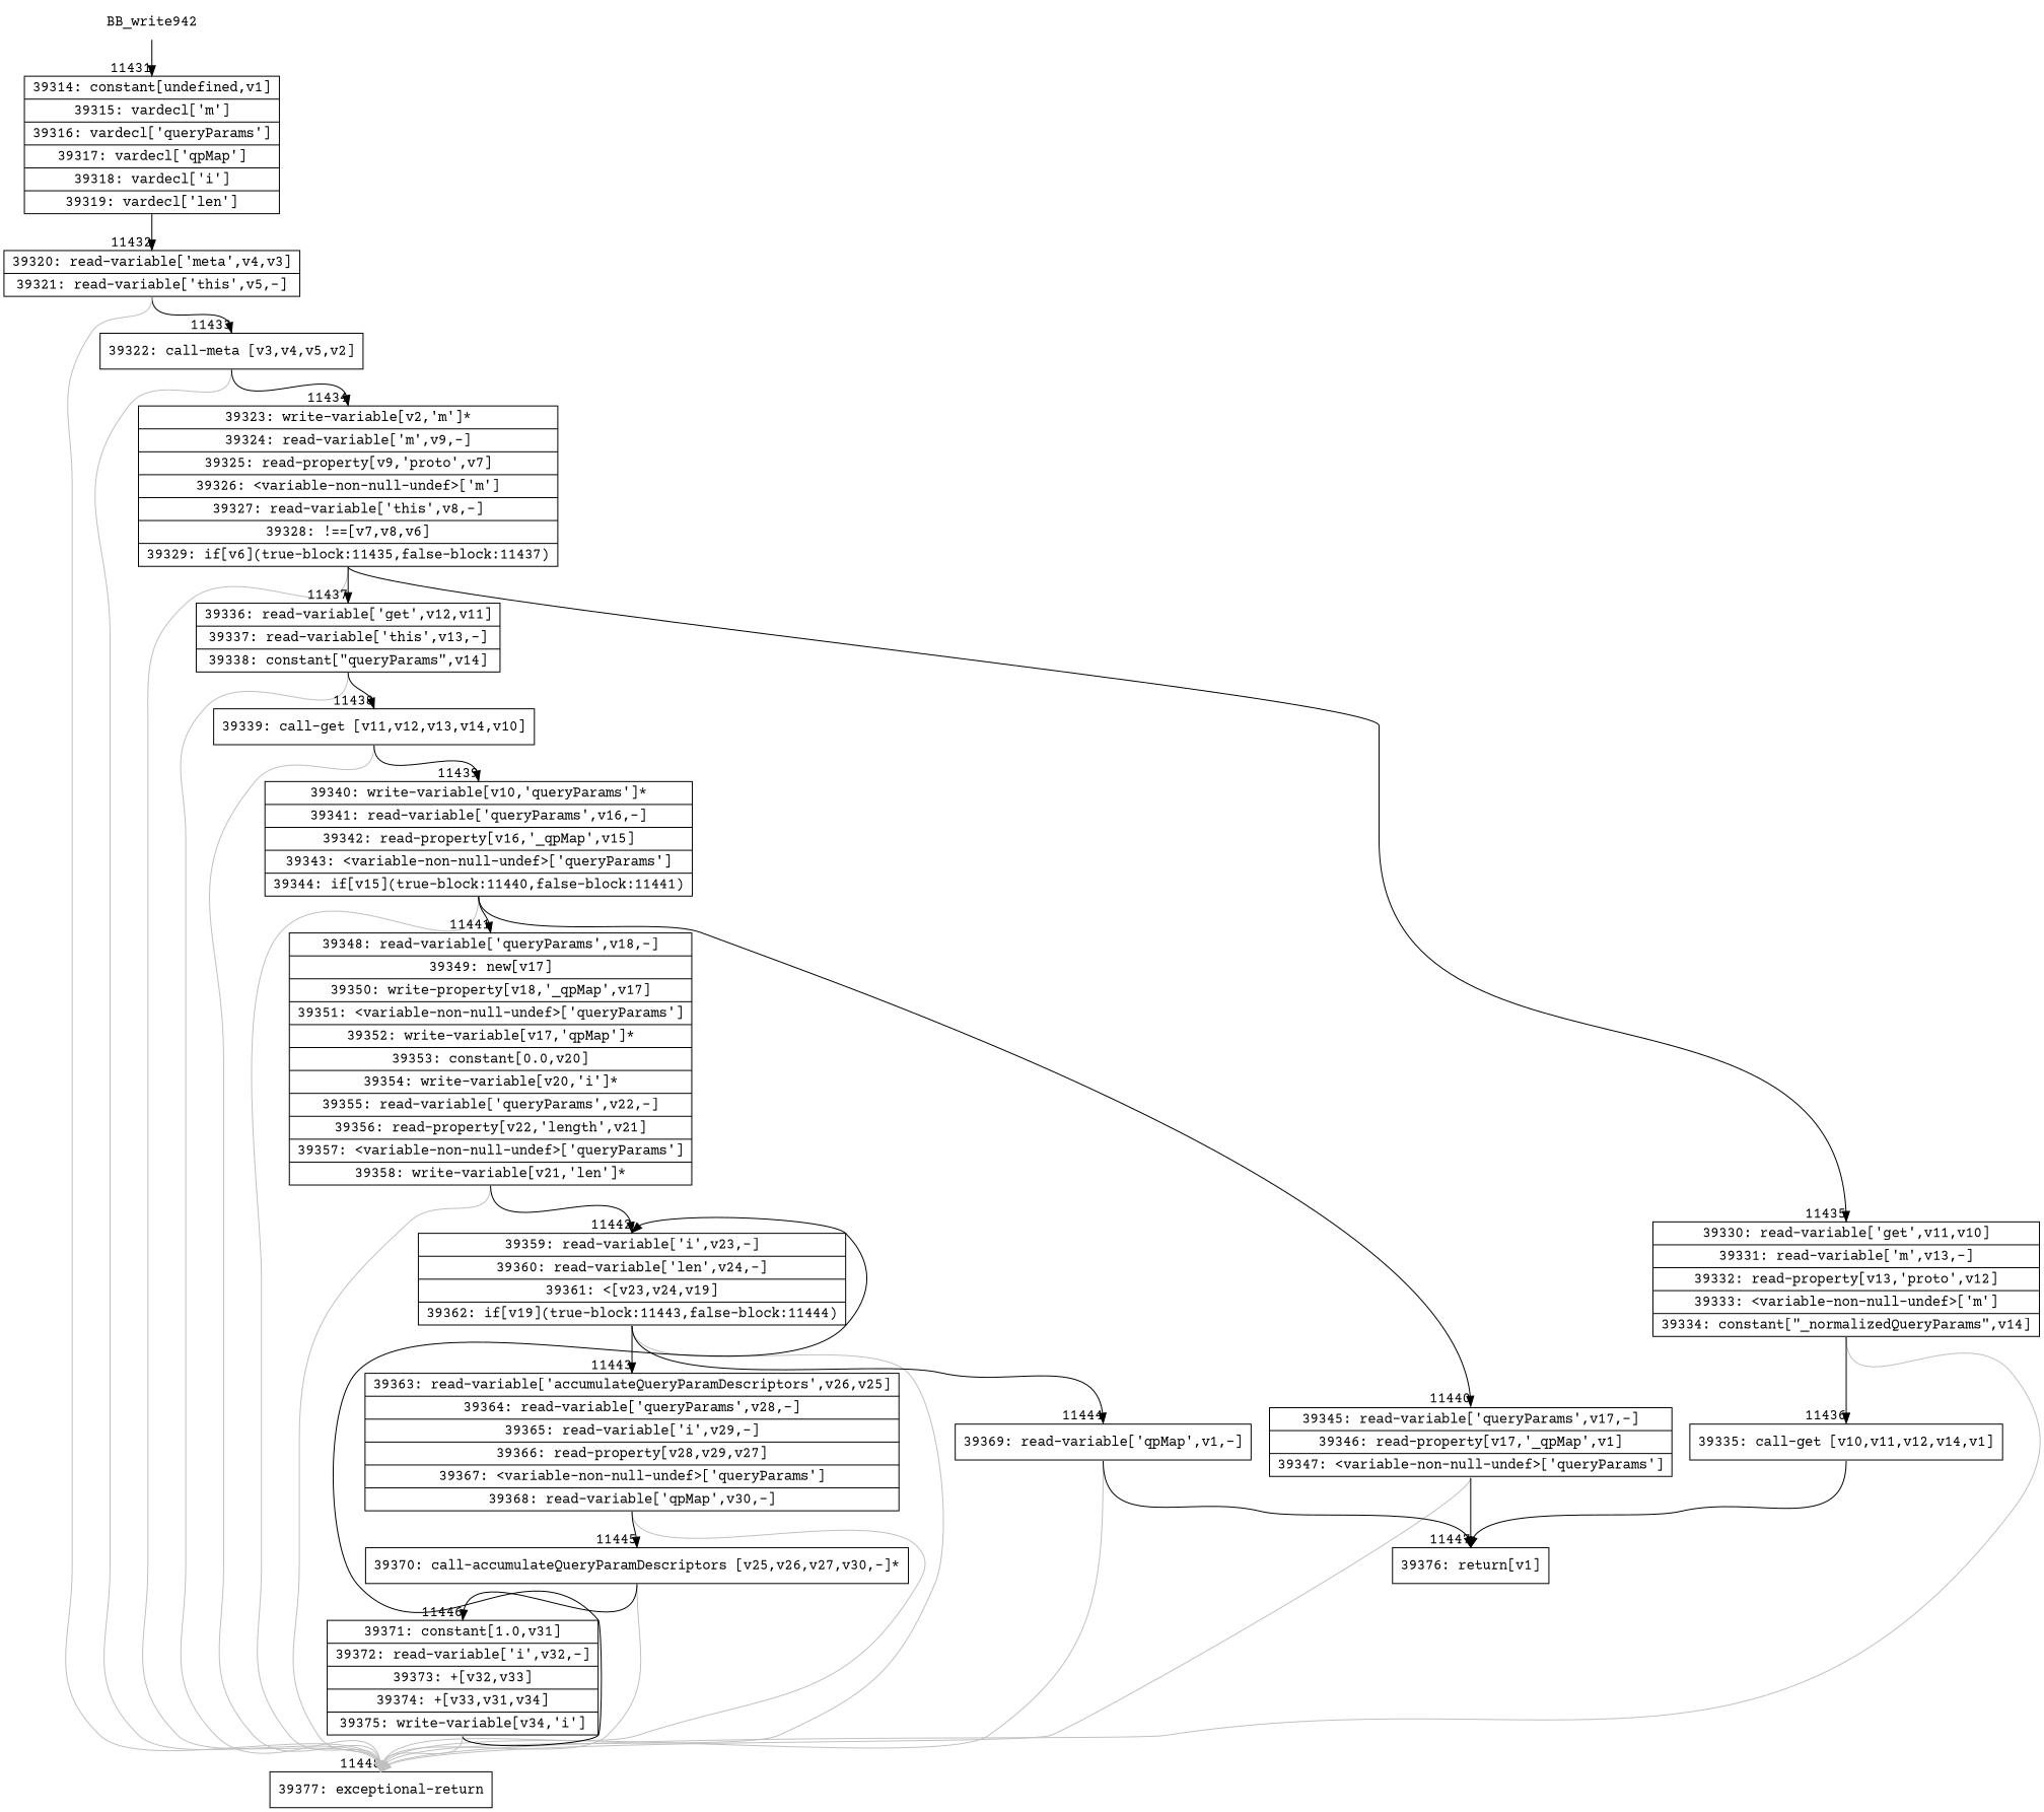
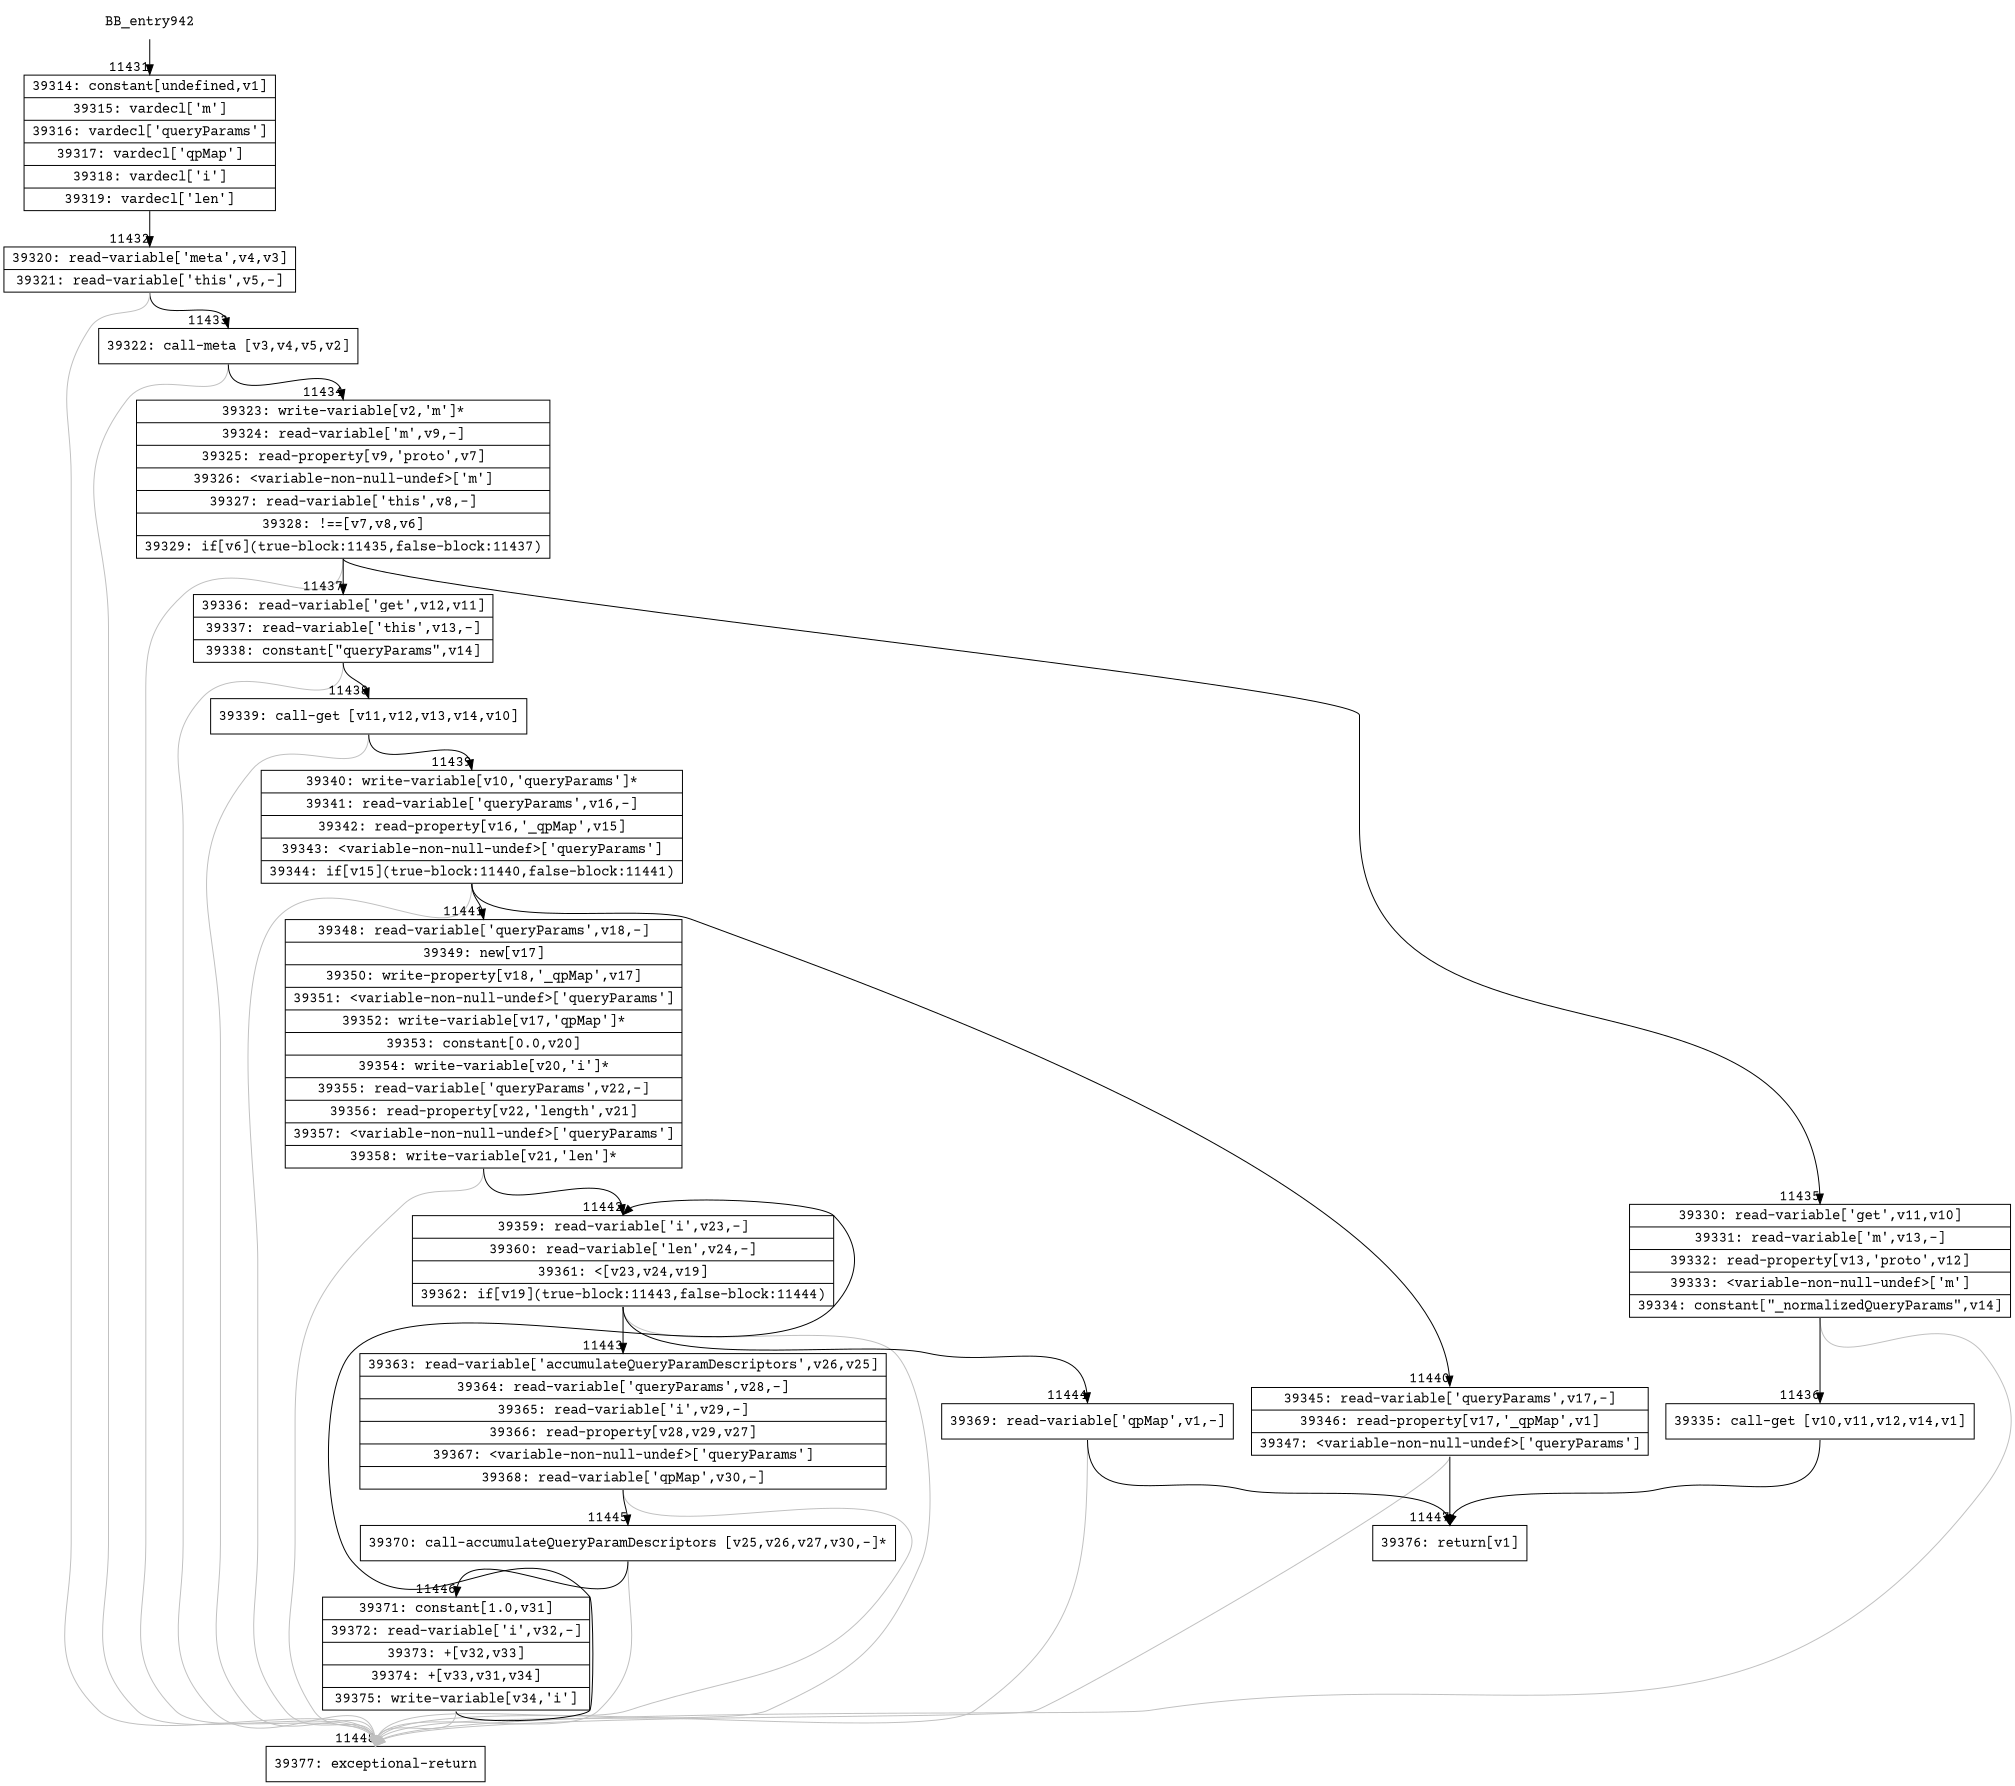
  digraph {
    fontname="Courier Prime"
    rankdir=TD
    node [fontname="Courier Prime" shape=record]
    edge [fontname="Courier Prime" headport=n tailport=s]
-   BB_entry942 [shape=none label=BB_write942]
+   BB_entry942 [shape=none]
    n2 [label="{39314: constant[undefined,v1]|39315: vardecl['m']|39316: vardecl['queryParams']|39317: vardecl['qpMap']|39318: vardecl['i']|39319: vardecl['len']}"]
    n3 [label="{39320: read-variable['meta',v4,v3]|39321: read-variable['this',v5,-]}"]
    n4 [label="{39322: call-meta [v3,v4,v5,v2]}"]
    n5 [label="{39377: exceptional-return}"]
    n6 [label="{39323: write-variable[v2,'m']*|39324: read-variable['m',v9,-]|39325: read-property[v9,'proto',v7]|39326: \<variable-non-null-undef\>['m']|39327: read-variable['this',v8,-]|39328: !==[v7,v8,v6]|39329: if[v6](true-block:11435,false-block:11437)}"]
    n7 [label="{39330: read-variable['get',v11,v10]|39331: read-variable['m',v13,-]|39332: read-property[v13,'proto',v12]|39333: \<variable-non-null-undef\>['m']|39334: constant[\"_normalizedQueryParams\",v14]}"]
    n8 [label="{39336: read-variable['get',v12,v11]|39337: read-variable['this',v13,-]|39338: constant[\"queryParams\",v14]}"]
    n9 [label="{39335: call-get [v10,v11,v12,v14,v1]}"]
    n10 [label="{39339: call-get [v11,v12,v13,v14,v10]}"]
    n11 [label="{39376: return[v1]}"]
    n12 [label="{39340: write-variable[v10,'queryParams']*|39341: read-variable['queryParams',v16,-]|39342: read-property[v16,'_qpMap',v15]|39343: \<variable-non-null-undef\>['queryParams']|39344: if[v15](true-block:11440,false-block:11441)}"]
    n13 [label="{39345: read-variable['queryParams',v17,-]|39346: read-property[v17,'_qpMap',v1]|39347: \<variable-non-null-undef\>['queryParams']}"]
    n14 [label="{39348: read-variable['queryParams',v18,-]|39349: new[v17]|39350: write-property[v18,'_qpMap',v17]|39351: \<variable-non-null-undef\>['queryParams']|39352: write-variable[v17,'qpMap']*|39353: constant[0.0,v20]|39354: write-variable[v20,'i']*|39355: read-variable['queryParams',v22,-]|39356: read-property[v22,'length',v21]|39357: \<variable-non-null-undef\>['queryParams']|39358: write-variable[v21,'len']*}"]
    n15 [label="{39359: read-variable['i',v23,-]|39360: read-variable['len',v24,-]|39361: \<[v23,v24,v19]|39362: if[v19](true-block:11443,false-block:11444)}"]
    n16 [label="{39363: read-variable['accumulateQueryParamDescriptors',v26,v25]|39364: read-variable['queryParams',v28,-]|39365: read-variable['i',v29,-]|39366: read-property[v28,v29,v27]|39367: \<variable-non-null-undef\>['queryParams']|39368: read-variable['qpMap',v30,-]}"]
    n17 [label="{39369: read-variable['qpMap',v1,-]}"]
    n18 [label="{39370: call-accumulateQueryParamDescriptors [v25,v26,v27,v30,-]*}"]
    n19 [label="{39371: constant[1.0,v31]|39372: read-variable['i',v32,-]|39373: +[v32,v33]|39374: +[v33,v31,v34]|39375: write-variable[v34,'i']}"]
    BB_entry942 -> n2 [headlabel="    11431"]
    n2 -> n3 [headlabel="      11432"]
    n3 -> n4 [headlabel="      11433"]
    n3 -> n5 [color=gray headlabel="      11448"]
    n4 -> n5 [color=gray]
    n4 -> n6 [headlabel="      11434"]
    n6 -> n5 [color=gray]
    n6 -> n7 [headlabel="      11435"]
    n6 -> n8 [headlabel="      11437"]
    n7 -> n5 [color=gray]
    n7 -> n9 [headlabel="      11436"]
    n8 -> n5 [color=gray]
    n8 -> n10 [headlabel="      11438"]
    n9 -> n11 [headlabel="      11447"]
    n10 -> n5 [color=gray]
    n10 -> n12 [headlabel="      11439"]
    n12 -> n5 [color=gray]
    n12 -> n13 [headlabel="      11440"]
    n12 -> n14 [headlabel="      11441"]
    n13 -> n5 [color=gray]
    n13 -> n11
    n14 -> n5 [color=gray]
    n14 -> n15 [headlabel="      11442"]
    n15 -> n5 [color=gray]
    n15 -> n16 [headlabel="      11443"]
    n15 -> n17 [headlabel="      11444"]
    n16 -> n5 [color=gray]
    n16 -> n18 [headlabel="      11445"]
    n17 -> n5 [color=gray]
    n17 -> n11
    n18 -> n5 [color=gray]
    n18 -> n19 [headlabel="      11446"]
    n19 -> n5 [color=gray]
    n19 -> n15
  }
